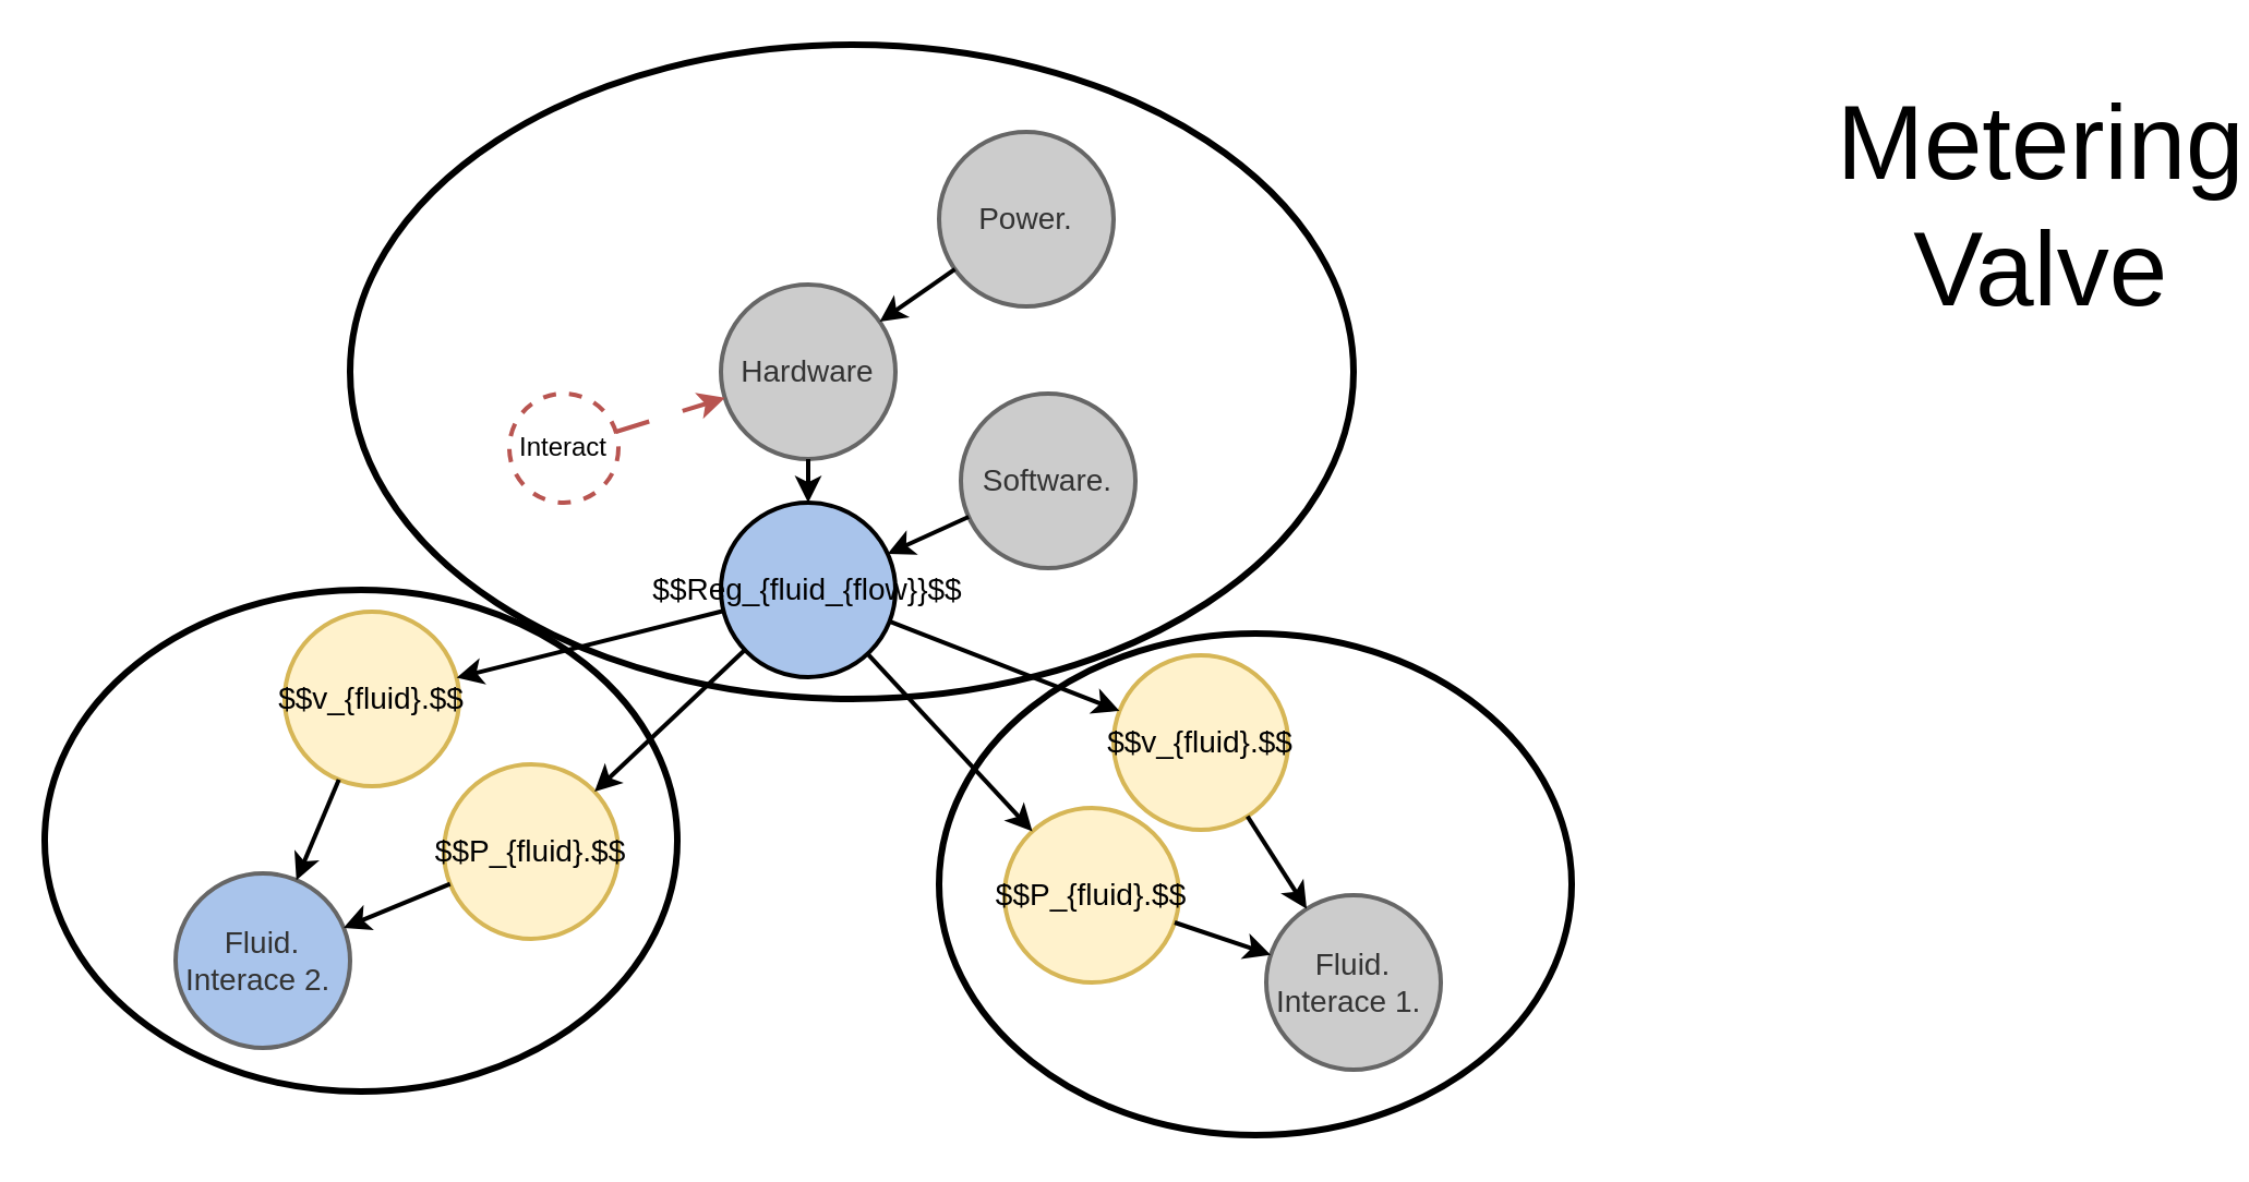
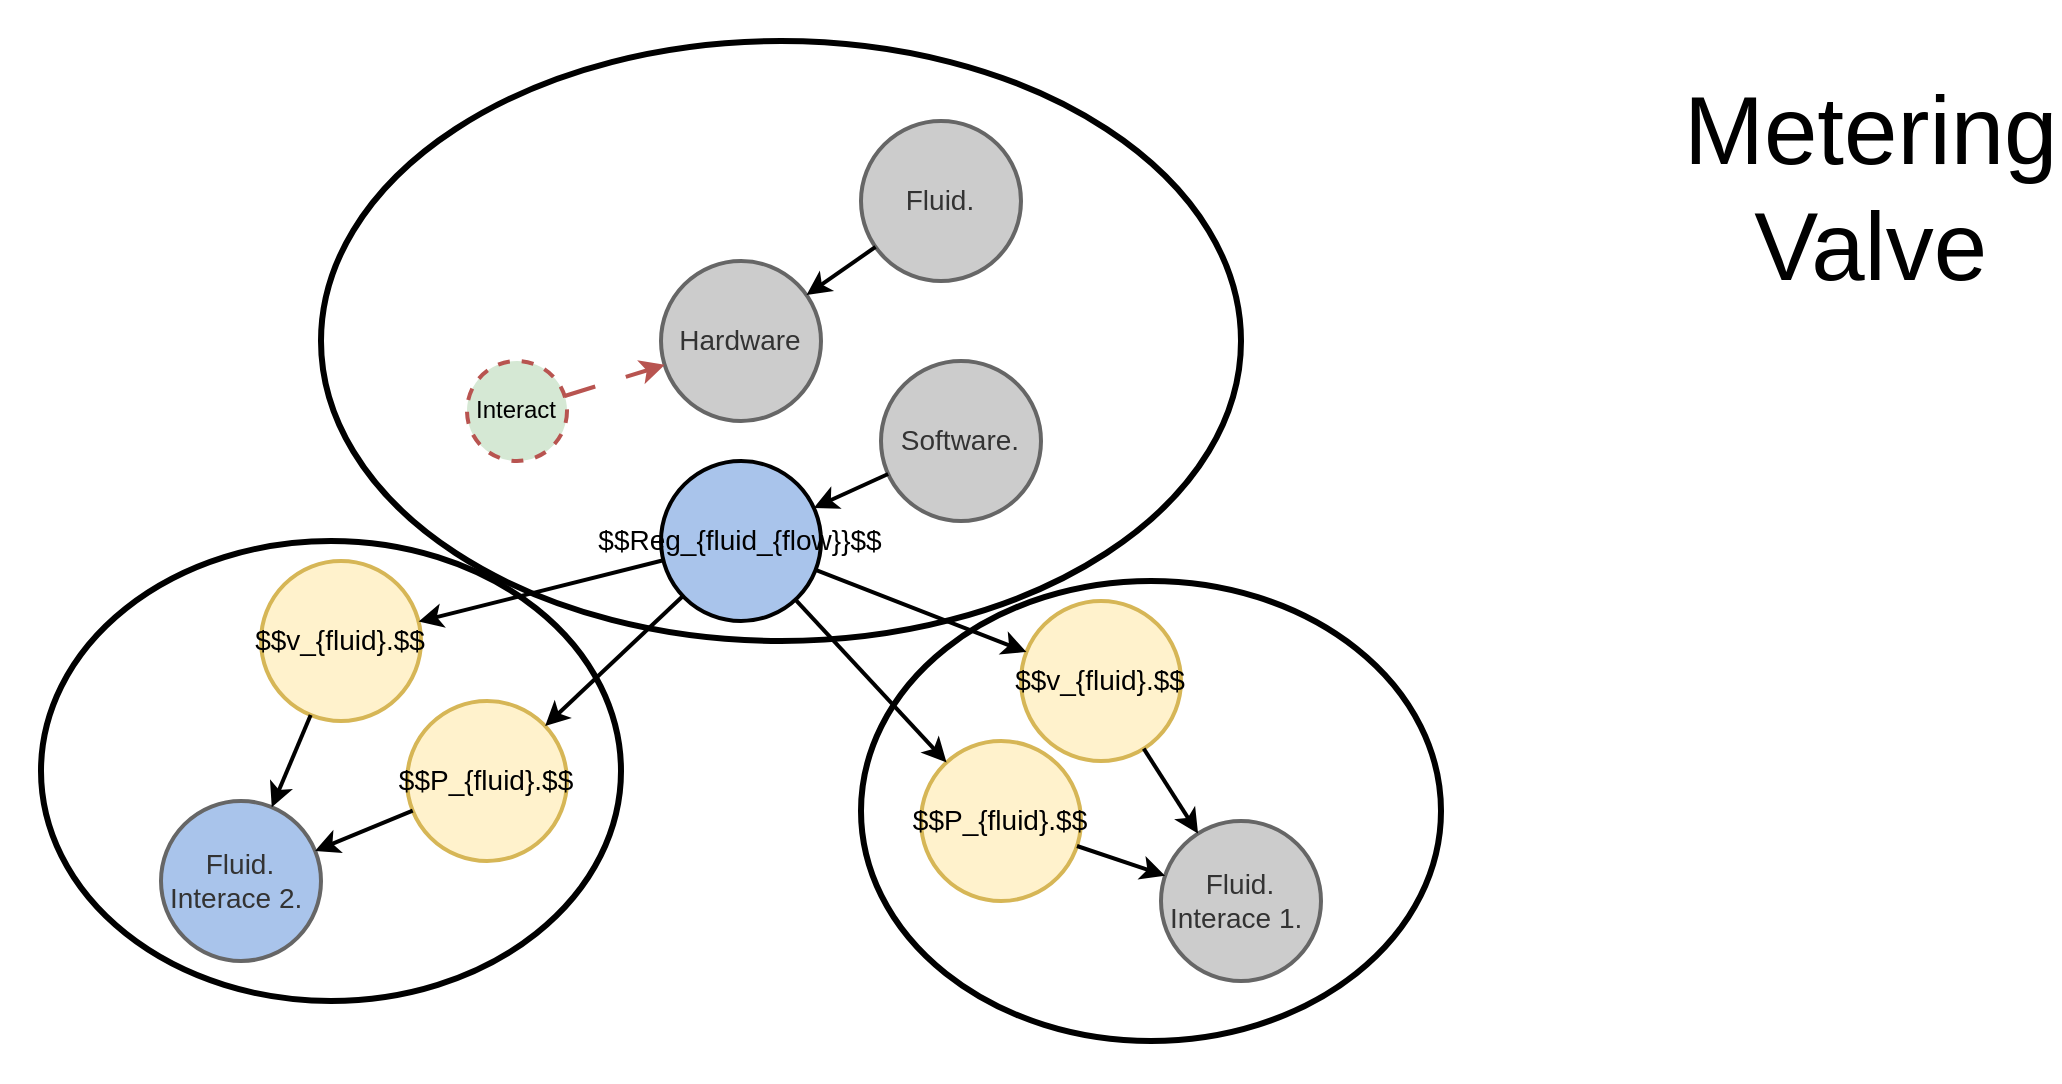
  <mxCell id="0" />
  <mxCell id="1" parent="0" />
  <mxCell id="2" value="" style="ellipse;whiteSpace=wrap;html=1;strokeWidth=3;" parent="1" vertex="1"><mxGeometry x="430" y="290" width="290" height="230" as="geometry" /></mxCell>
  <mxCell id="3" value="" style="ellipse;whiteSpace=wrap;html=1;strokeWidth=3;" parent="1" vertex="1"><mxGeometry x="20" y="270" width="290" height="230" as="geometry" /></mxCell>
  <mxCell id="4" value="" style="ellipse;whiteSpace=wrap;html=1;strokeWidth=3;" parent="1" vertex="1"><mxGeometry x="160" y="20" width="460" height="300" as="geometry" /></mxCell>
  <mxCell id="5" value="&lt;font style=&quot;font-size: 14px;&quot;&gt;Hardware&lt;/font&gt;" style="ellipse;whiteSpace=wrap;html=1;aspect=fixed;fillColor=#CCCCCC;strokeColor=#666666;strokeWidth=2;fontColor=#333333;" parent="1" vertex="1"><mxGeometry x="330" y="130" width="80" height="80" as="geometry" /></mxCell>
  <mxCell id="6" value="&lt;font style=&quot;font-size: 14px;&quot;&gt;$$Reg_{fluid_{flow}}$$&lt;/font&gt;" style="ellipse;whiteSpace=wrap;html=1;aspect=fixed;fillColor=#A9C4EB;strokeWidth=2;" parent="1" vertex="1"><mxGeometry x="330" y="230" width="80" height="80" as="geometry" /></mxCell>
- <mxCell id="7" value="" style="endArrow=classic;html=1;rounded=0;strokeWidth=2;" parent="1" source="5" target="6" edge="1"><mxGeometry width="50" height="50" relative="1" as="geometry"><mxPoint x="322" y="124" as="sourcePoint" /><mxPoint x="298" y="76" as="targetPoint" /></mxGeometry></mxCell>
  <mxCell id="8" value="&lt;font style=&quot;font-size: 14px;&quot;&gt;Software.&lt;/font&gt;" style="ellipse;whiteSpace=wrap;html=1;aspect=fixed;fillColor=#CCCCCC;strokeColor=#666666;strokeWidth=2;fontColor=#333333;" parent="1" vertex="1"><mxGeometry x="440" y="180" width="80" height="80" as="geometry" /></mxCell>
  <mxCell id="9" value="" style="endArrow=classic;html=1;rounded=0;strokeWidth=2;" parent="1" source="8" target="6" edge="1"><mxGeometry width="50" height="50" relative="1" as="geometry"><mxPoint x="360" y="209" as="sourcePoint" /><mxPoint x="369" y="241" as="targetPoint" /></mxGeometry></mxCell>
- <mxCell id="10" value="&lt;font style=&quot;font-size: 14px;&quot;&gt;Power.&lt;/font&gt;" style="ellipse;whiteSpace=wrap;html=1;aspect=fixed;fillColor=#CCCCCC;strokeColor=#666666;strokeWidth=2;fontColor=#333333;" parent="1" vertex="1"><mxGeometry x="430" y="60" width="80" height="80" as="geometry" /></mxCell>
+ <mxCell id="10" value="&lt;font style=&quot;font-size: 14px;&quot;&gt;Fluid.&lt;/font&gt;" style="ellipse;whiteSpace=wrap;html=1;aspect=fixed;fillColor=#CCCCCC;strokeColor=#666666;strokeWidth=2;fontColor=#333333;" parent="1" vertex="1"><mxGeometry x="430" y="60" width="80" height="80" as="geometry" /></mxCell>
  <mxCell id="11" value="" style="endArrow=classic;html=1;rounded=0;strokeWidth=2;" parent="1" source="10" target="5" edge="1"><mxGeometry width="50" height="50" relative="1" as="geometry"><mxPoint x="360" y="209" as="sourcePoint" /><mxPoint x="369" y="241" as="targetPoint" /></mxGeometry></mxCell>
- <mxCell id="12" value="Interact" style="ellipse;whiteSpace=wrap;html=1;aspect=fixed;strokeWidth=2;strokeColor=#b85450;fillColor=#ffffff;dashed=1;" parent="1" vertex="1"><mxGeometry x="233" y="180" width="50" height="50" as="geometry" /></mxCell>
+ <mxCell id="12" value="Interact" style="ellipse;whiteSpace=wrap;html=1;aspect=fixed;strokeWidth=2;strokeColor=#b85450;fillColor=#d5e8d4;dashed=1;" parent="1" vertex="1"><mxGeometry x="233" y="180" width="50" height="50" as="geometry" /></mxCell>
  <mxCell id="13" value="" style="endArrow=classic;html=1;rounded=0;strokeColor=#B85450;dashed=1;dashPattern=8 8;strokeWidth=2;" parent="1" source="12" target="5" edge="1"><mxGeometry width="50" height="50" relative="1" as="geometry"><mxPoint x="-218" y="11" as="sourcePoint" /><mxPoint x="397.845" y="31.8" as="targetPoint" /></mxGeometry></mxCell>
  <mxCell id="14" value="&lt;font style=&quot;font-size: 14px;&quot;&gt;$$v_{fluid}.$$&lt;/font&gt;" style="ellipse;whiteSpace=wrap;html=1;aspect=fixed;strokeWidth=2;strokeColor=#d6b656;fillColor=#fff2cc;direction=south;rotation=0;" parent="1" vertex="1"><mxGeometry x="510" y="300" width="80" height="80" as="geometry" /></mxCell>
  <mxCell id="15" value="" style="endArrow=classic;html=1;rounded=0;strokeWidth=2;" parent="1" source="6" target="14" edge="1"><mxGeometry width="50" height="50" relative="1" as="geometry"><mxPoint x="400" y="430" as="sourcePoint" /><mxPoint x="416" y="263" as="targetPoint" /></mxGeometry></mxCell>
  <mxCell id="16" value="&lt;font style=&quot;font-size: 14px;&quot;&gt;$$v_{fluid}.$$&lt;/font&gt;" style="ellipse;whiteSpace=wrap;html=1;aspect=fixed;strokeWidth=2;strokeColor=#d6b656;fillColor=#fff2cc;direction=south;rotation=0;" parent="1" vertex="1"><mxGeometry x="130" y="280" width="80" height="80" as="geometry" /></mxCell>
  <mxCell id="17" value="" style="endArrow=classic;html=1;rounded=0;strokeWidth=2;" parent="1" source="6" target="16" edge="1"><mxGeometry width="50" height="50" relative="1" as="geometry"><mxPoint x="514" y="343" as="sourcePoint" /><mxPoint x="416" y="297" as="targetPoint" /></mxGeometry></mxCell>
  <mxCell id="18" value="&lt;font style=&quot;font-size: 14px;&quot;&gt;Fluid. Interace 1.&amp;nbsp;&lt;/font&gt;" style="ellipse;whiteSpace=wrap;html=1;aspect=fixed;fillColor=#CCCCCC;strokeColor=#666666;strokeWidth=2;fontColor=#333333;" parent="1" vertex="1"><mxGeometry x="580" y="410" width="80" height="80" as="geometry" /></mxCell>
  <mxCell id="19" value="&lt;font style=&quot;font-size: 14px;&quot;&gt;$$P_{fluid}.$$&lt;/font&gt;" style="ellipse;whiteSpace=wrap;html=1;aspect=fixed;strokeWidth=2;strokeColor=#d6b656;fillColor=#fff2cc;direction=south;rotation=0;" parent="1" vertex="1"><mxGeometry x="203" y="350" width="80" height="80" as="geometry" /></mxCell>
  <mxCell id="20" value="" style="endArrow=classic;html=1;rounded=0;strokeWidth=2;" parent="1" source="6" target="19" edge="1"><mxGeometry width="50" height="50" relative="1" as="geometry"><mxPoint x="344" y="296" as="sourcePoint" /><mxPoint x="239" y="344" as="targetPoint" /></mxGeometry></mxCell>
  <mxCell id="21" value="&lt;font style=&quot;font-size: 14px;&quot;&gt;$$P_{fluid}.$$&lt;/font&gt;" style="ellipse;whiteSpace=wrap;html=1;aspect=fixed;strokeWidth=2;strokeColor=#d6b656;fillColor=#fff2cc;direction=south;rotation=0;" parent="1" vertex="1"><mxGeometry x="460" y="370" width="80" height="80" as="geometry" /></mxCell>
  <mxCell id="22" value="" style="endArrow=classic;html=1;rounded=0;strokeWidth=2;" parent="1" source="6" target="21" edge="1"><mxGeometry width="50" height="50" relative="1" as="geometry"><mxPoint x="417" y="294" as="sourcePoint" /><mxPoint x="553" y="346" as="targetPoint" /></mxGeometry></mxCell>
  <mxCell id="23" value="" style="endArrow=classic;html=1;rounded=0;strokeWidth=2;" parent="1" source="21" target="18" edge="1"><mxGeometry width="50" height="50" relative="1" as="geometry"><mxPoint x="407" y="309" as="sourcePoint" /><mxPoint x="483" y="391" as="targetPoint" /></mxGeometry></mxCell>
  <mxCell id="24" value="" style="endArrow=classic;html=1;rounded=0;strokeWidth=2;" parent="1" source="14" target="18" edge="1"><mxGeometry width="50" height="50" relative="1" as="geometry"><mxPoint x="548" y="433" as="sourcePoint" /><mxPoint x="592" y="447" as="targetPoint" /></mxGeometry></mxCell>
  <mxCell id="25" value="&lt;font style=&quot;font-size: 14px;&quot;&gt;Fluid. Interace 2.&amp;nbsp;&lt;/font&gt;" style="ellipse;whiteSpace=wrap;html=1;aspect=fixed;fillColor=#a9c4eb;strokeColor=#666666;strokeWidth=2;fontColor=#333333;" parent="1" vertex="1"><mxGeometry x="80" y="400" width="80" height="80" as="geometry" /></mxCell>
  <mxCell id="26" value="" style="endArrow=classic;html=1;rounded=0;strokeWidth=2;" parent="1" source="16" target="25" edge="1"><mxGeometry width="50" height="50" relative="1" as="geometry"><mxPoint x="548" y="433" as="sourcePoint" /><mxPoint x="592" y="447" as="targetPoint" /></mxGeometry></mxCell>
  <mxCell id="27" value="" style="endArrow=classic;html=1;rounded=0;strokeWidth=2;" parent="1" source="19" target="25" edge="1"><mxGeometry width="50" height="50" relative="1" as="geometry"><mxPoint x="165" y="367" as="sourcePoint" /><mxPoint x="145" y="413" as="targetPoint" /></mxGeometry></mxCell>
  <mxCell id="28" value="&lt;div style=&quot;text-align: center;&quot;&gt;&lt;font style=&quot;font-size: 48px;&quot;&gt;Metering Valve&lt;/font&gt;&lt;/div&gt;" style="text;whiteSpace=wrap;html=1;fillColor=none;" parent="1" vertex="1"><mxGeometry x="840" y="30" width="155" height="40" as="geometry" /></mxCell>
